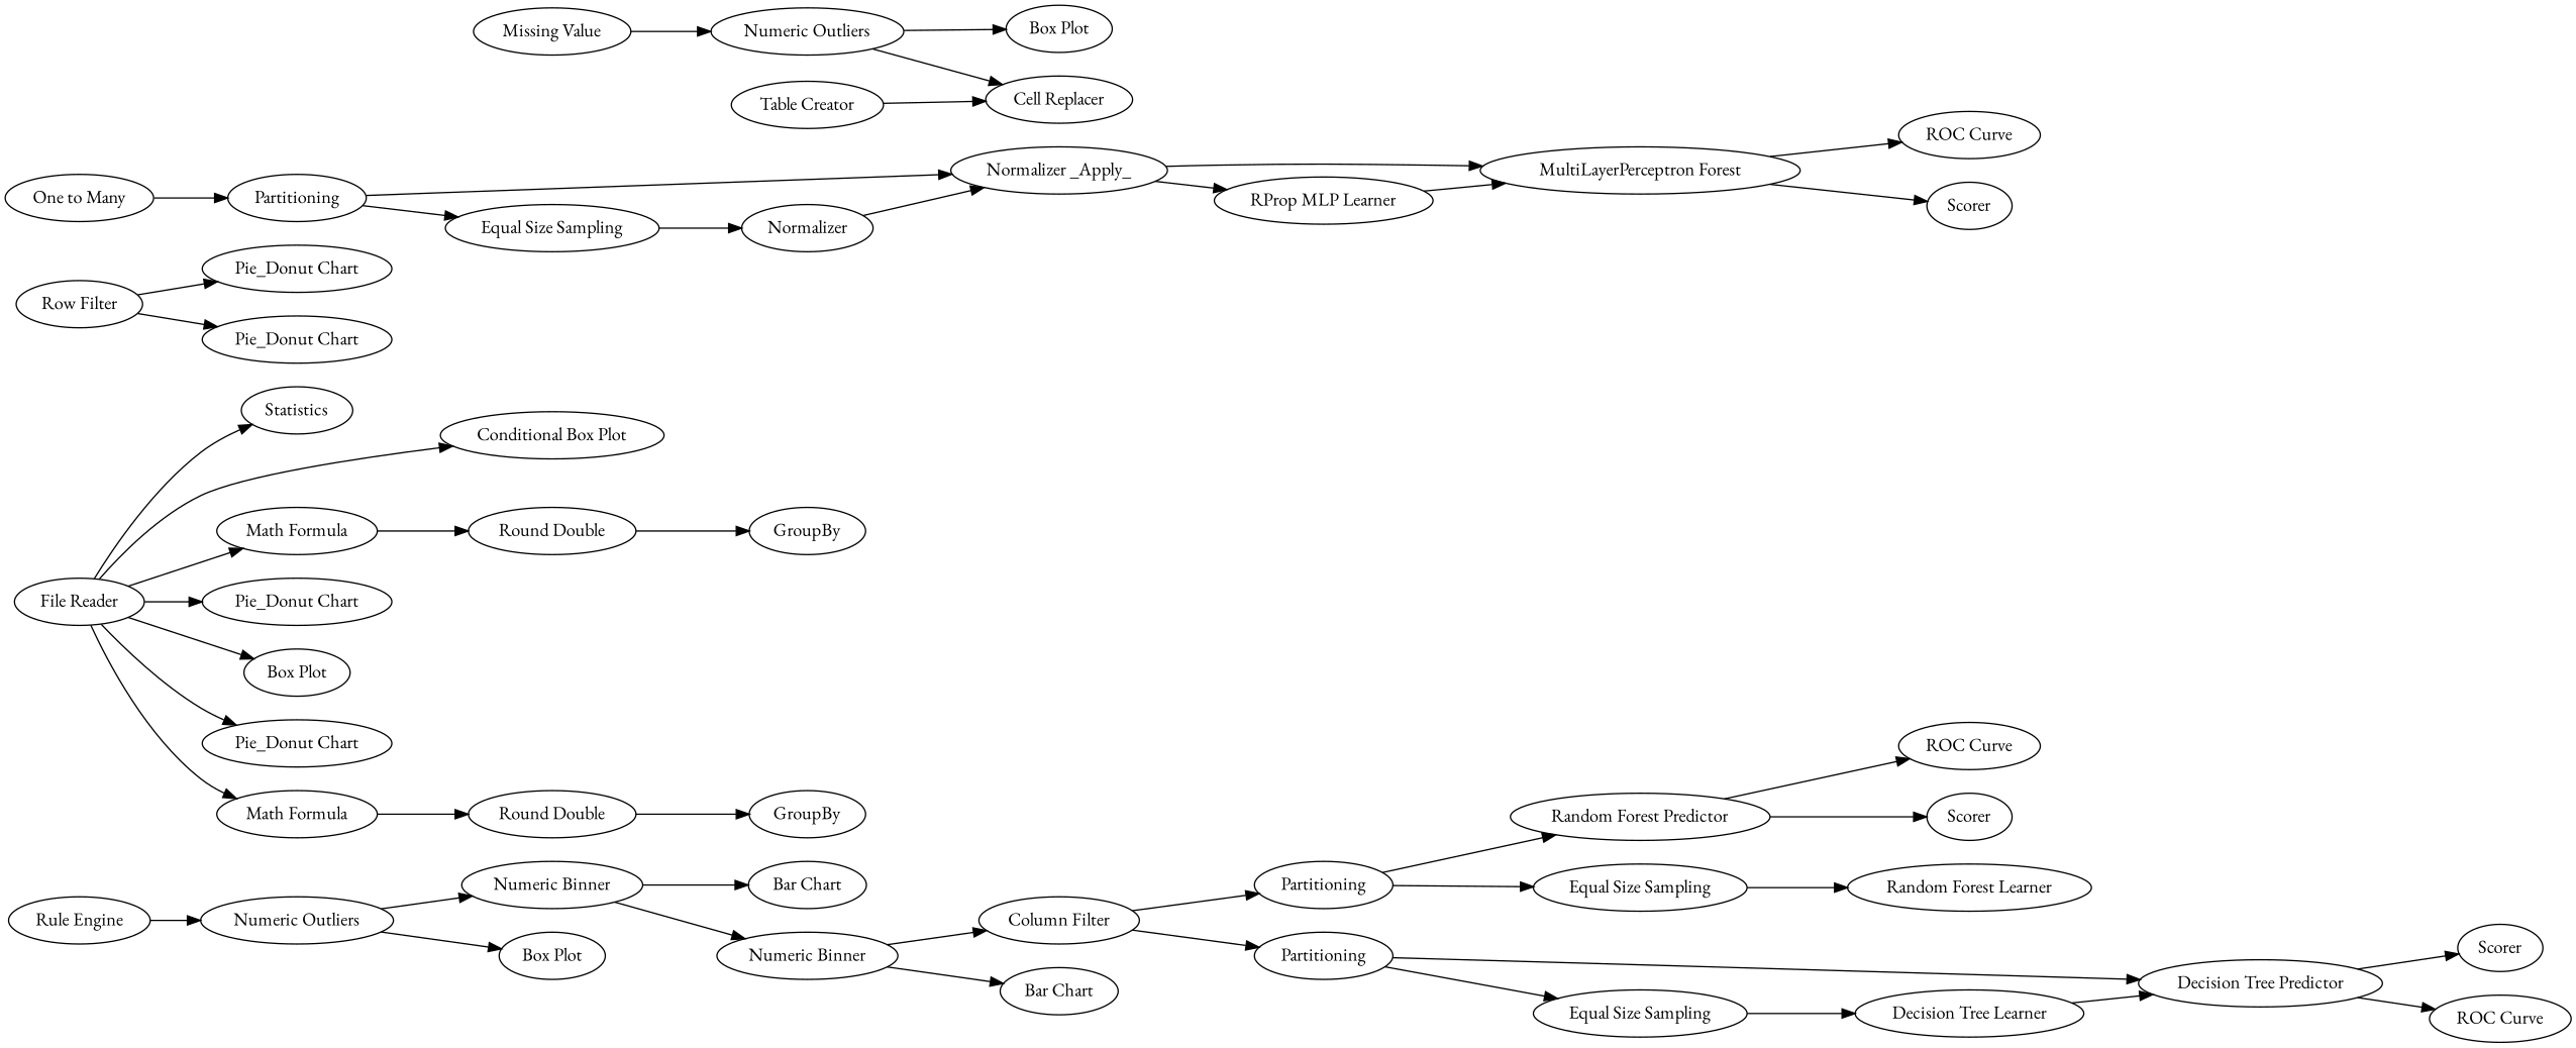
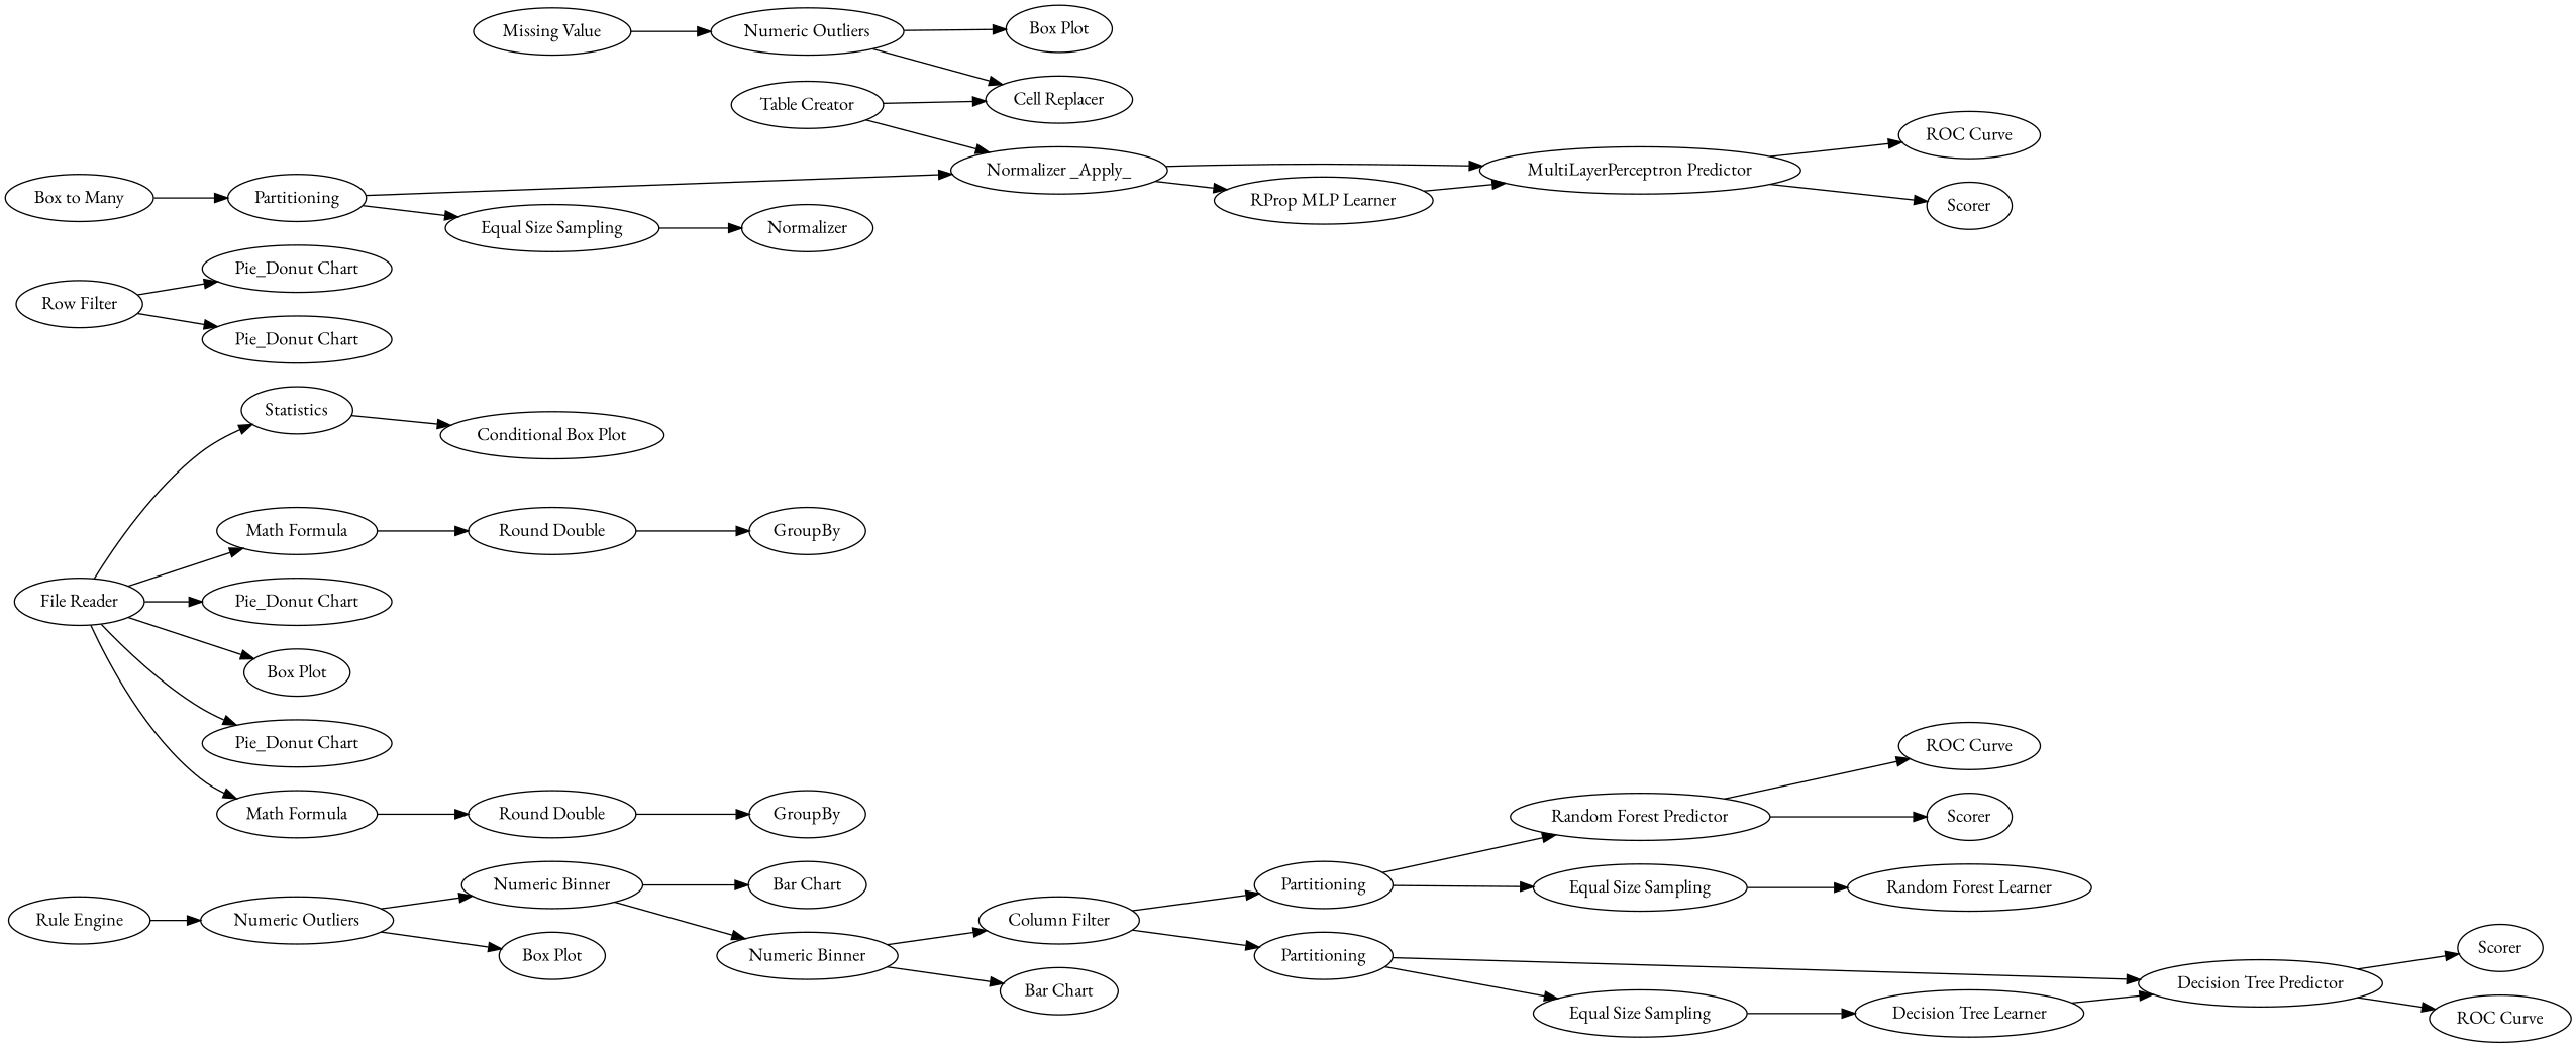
  digraph {
    fontname="EB Garamond"
    rankdir=LR
    node [fontname="EB Garamond"]
    edge [fontname="EB Garamond"]
    n1 [label="Decision Tree Predictor"]
    n2 [label=Scorer]
    n3 [label="ROC Curve"]
    n4 [label="File Reader"]
    n5 [label=Statistics]
    n6 [label="Math Formula"]
    n7 [label="Conditional Box Plot"]
    n8 [label="Pie_Donut Chart"]
    n9 [label="Box Plot"]
    n10 [label="Pie_Donut Chart"]
    n11 [label="Math Formula"]
    n12 [label="Row Filter"]
    n13 [label="Pie_Donut Chart"]
    n14 [label="Pie_Donut Chart"]
    n15 [label="Round Double"]
    n16 [label="Missing Value"]
    n17 [label="Numeric Outliers"]
    n18 [label="Round Double"]
    n19 [label="Normalizer _Apply_"]
-   n20 [label="MultiLayerPerceptron Forest"]
+   n20 [label="MultiLayerPerceptron Predictor"]
    n21 [label="RProp MLP Learner"]
    n22 [label="ROC Curve"]
    n23 [label=Scorer]
    n24 [label=Partitioning]
    n25 [label="Equal Size Sampling"]
    n26 [label=Normalizer]
    n27 [label=Partitioning]
    n28 [label="Random Forest Predictor"]
    n29 [label="Equal Size Sampling"]
    n30 [label="ROC Curve"]
    n31 [label=Scorer]
    n32 [label="Random Forest Learner"]
    n33 [label="Decision Tree Learner"]
    n34 [label="Column Filter"]
    n35 [label=Partitioning]
-   n36 [label="One to Many"]
+   n36 [label="Box to Many"]
    n37 [label="Equal Size Sampling"]
    n38 [label="Numeric Binner"]
    n39 [label="Bar Chart"]
    n40 [label="Numeric Binner"]
    n41 [label="Bar Chart"]
    n42 [label=GroupBy]
    n43 [label="Rule Engine"]
    n44 [label="Numeric Outliers"]
    n45 [label="Box Plot"]
    n46 [label="Box Plot"]
    n47 [label="Cell Replacer"]
    n48 [label=GroupBy]
    n49 [label="Table Creator"]
    n1 -> n2
    n1 -> n3
    n4 -> n5
    n4 -> n6
-   n4 -> n7
+   n5 -> n7
    n4 -> n8
    n4 -> n9
    n4 -> n10
    n4 -> n11
    n6 -> n15
    n11 -> n18
    n12 -> n13
    n12 -> n14
    n15 -> n42
    n16 -> n17
    n17 -> n46
    n17 -> n47
    n18 -> n48
    n19 -> n20
    n19 -> n21
    n20 -> n22
    n20 -> n23
    n21 -> n20
    n24 -> n19
    n24 -> n25
    n25 -> n26
-   n26 -> n19
+   n49 -> n19
    n27 -> n28
    n27 -> n29
    n28 -> n30
    n28 -> n31
    n29 -> n32
    n33 -> n1
    n34 -> n27
    n34 -> n35
    n35 -> n1
    n35 -> n37
    n36 -> n24
    n37 -> n33
    n38 -> n39
    n38 -> n40
    n40 -> n34
    n40 -> n41
    n43 -> n44
    n44 -> n38
    n44 -> n45
    n49 -> n47
  }
